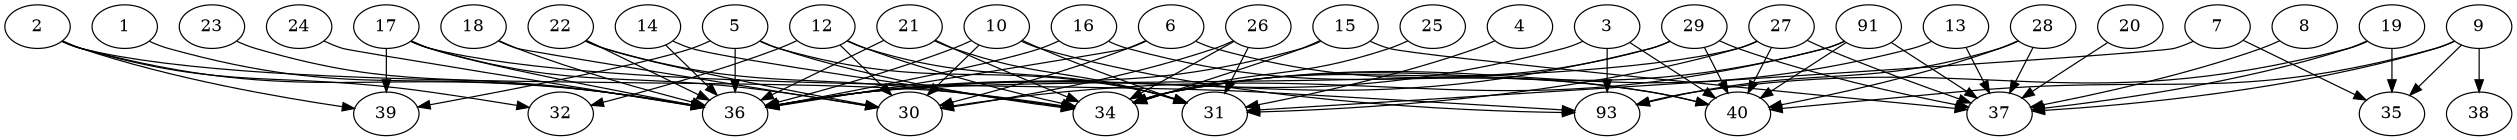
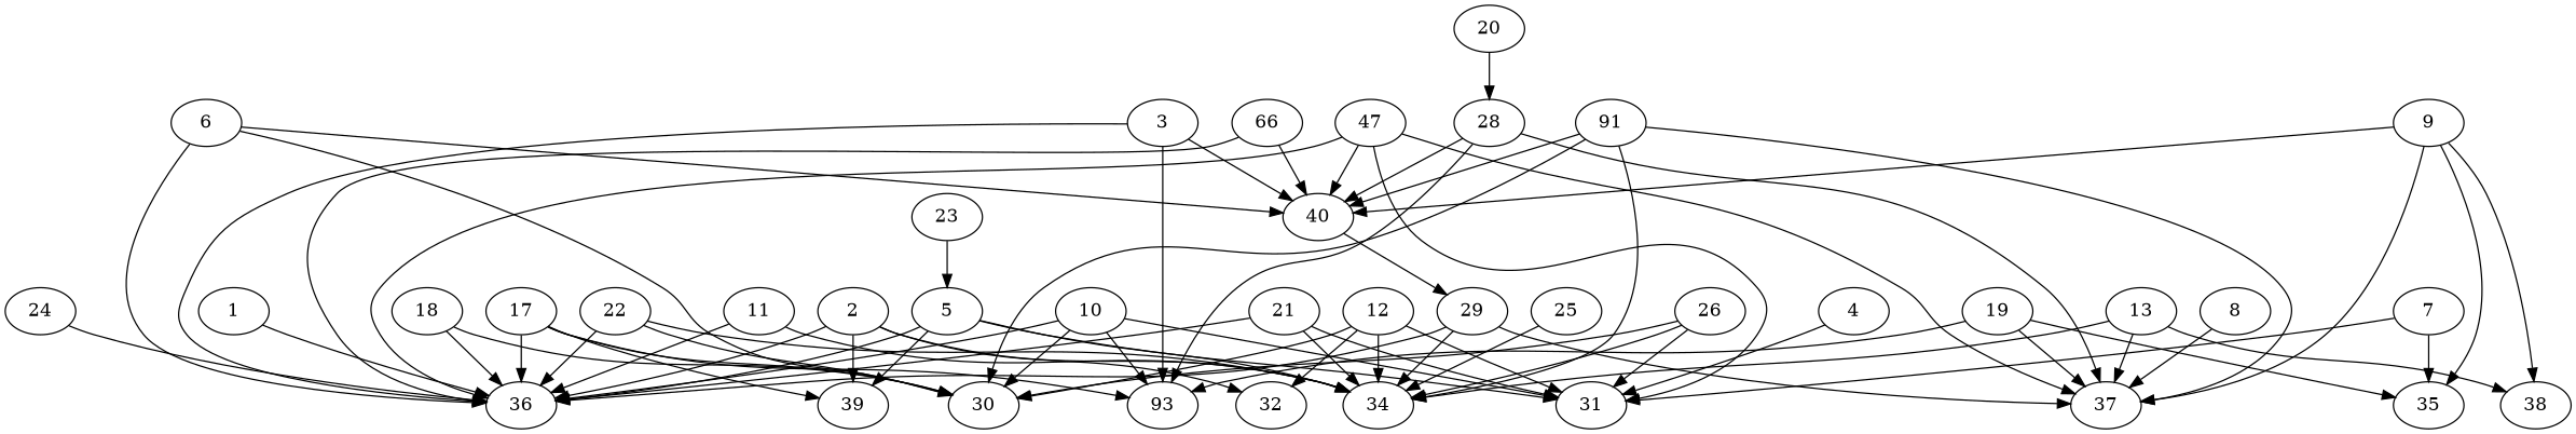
  digraph {
    node [alpha=0.14]
    1 [alpha=0.15 expect_size=28253184]
    36 [expect_size=13544448]
    2 [alpha=0.08 expect_size=17531904]
    32 [alpha=0.03 expect_size=21067776]
    34 [alpha=0.00 expect_size=38886400]
    39 [alpha=0.03 expect_size=49701888]
    3 [expect_size=25654272]
    n8 [alpha=0.00 expect_size=52084736 label=93]
    40 [alpha=0.01 expect_size=17430528]
    4 [alpha=0.16 expect_size=24070144]
    31 [alpha=0.15 expect_size=19795968]
    5 [alpha=0.17 expect_size=35268608]
    6 [alpha=0.19 expect_size=21336064]
    30 [alpha=0.08 expect_size=35980288]
    7 [alpha=0.10 expect_size=43319296]
    35 [alpha=0.19 expect_size=47488000]
    8 [alpha=0.09 expect_size=46159872]
    37 [alpha=0.03 expect_size=47518720]
    9 [alpha=0.18 expect_size=11031552]
    38 [alpha=0.16 expect_size=45932544]
    10 [alpha=0.18 expect_size=44439552]
    n22 [alpha=0.19 expect_size=19386368 label=91]
    12 [alpha=0.12 expect_size=7353344]
    13 [alpha=0.16 expect_size=26397696]
-   14 [alpha=0.17 expect_size=11939840]
-   15 [alpha=0.16 expect_size=50055168]
-   16 [alpha=0.00 expect_size=41932800]
+   14 [alpha=0.17 expect_size=11939840 label=11]
+   16 [alpha=0.00 expect_size=41932800 label=66]
    17 [alpha=0.13 expect_size=38425600]
    18 [expect_size=15635456]
    19 [alpha=0.15 expect_size=37753856]
    20 [alpha=0.13 expect_size=33133568]
    21 [alpha=0.01 expect_size=28482560]
    22 [alpha=0.13 expect_size=25119744]
    23 [expect_size=6063104]
    24 [alpha=0.04 expect_size=44474368]
    25 [alpha=0.06 expect_size=37999616]
    26 [expect_size=28965888]
-   27 [alpha=0.19 expect_size=29171712]
+   27 [alpha=0.19 expect_size=29171712 label=47]
    28 [alpha=0.02 expect_size=13601792]
    29 [alpha=0.06 expect_size=46609408]
    1 -> 36
    2 -> 36
    2 -> 32
    2 -> 34
    2 -> 39
    3 -> 36
    3 -> n8
    3 -> 40
    4 -> 31
    5 -> 36
    5 -> 34
    5 -> 39
    5 -> 31
    6 -> 36
    6 -> 40
    6 -> 30
    7 -> 31
    7 -> 35
    8 -> 37
    9 -> 40
    9 -> 35
    9 -> 37
    9 -> 38
    10 -> 36
    10 -> n8
    10 -> 31
    10 -> 30
    n22 -> 34
    n22 -> 40
    n22 -> 30
    n22 -> 37
    12 -> 32
    12 -> 34
    12 -> 31
    12 -> 30
    13 -> 34
    13 -> 37
+   13 -> 38
    14 -> 36
    14 -> 34
-   15 -> 36
-   15 -> 34
-   15 -> 37
    16 -> 36
    16 -> 40
    17 -> 36
    17 -> 39
    17 -> n8
    17 -> 30
    18 -> 36
    18 -> 30
    19 -> n8
    19 -> 35
    19 -> 37
-   20 -> 37
+   20 -> 28
    21 -> 36
    21 -> 34
    21 -> 31
    22 -> 36
    22 -> 34
    22 -> 30
-   23 -> 36
+   23 -> 5
    24 -> 36
    25 -> 34
    26 -> 34
    26 -> 31
    26 -> 30
    27 -> 36
    27 -> 40
    27 -> 31
    27 -> 37
    28 -> n8
    28 -> 40
    28 -> 37
    29 -> 36
    29 -> 34
-   29 -> 40
+   40 -> 29
    29 -> 37
  }
